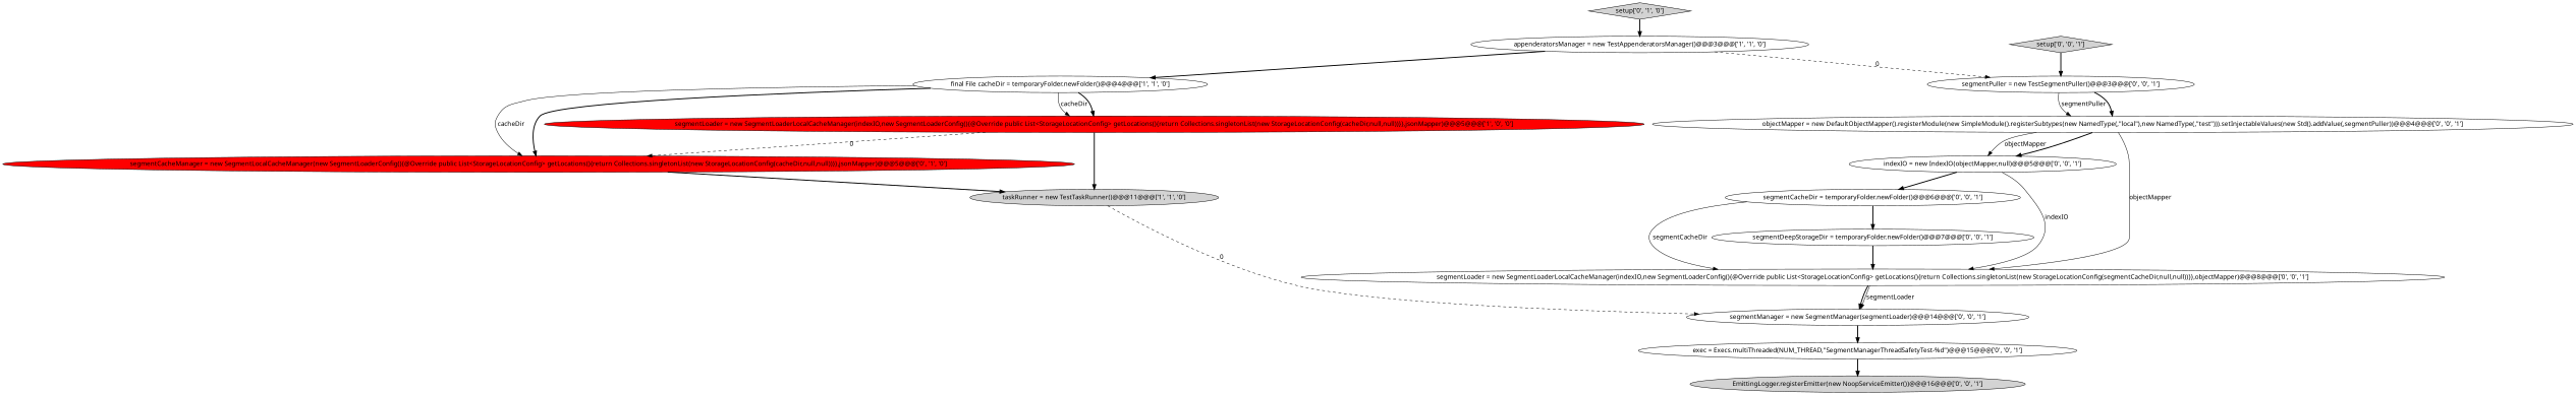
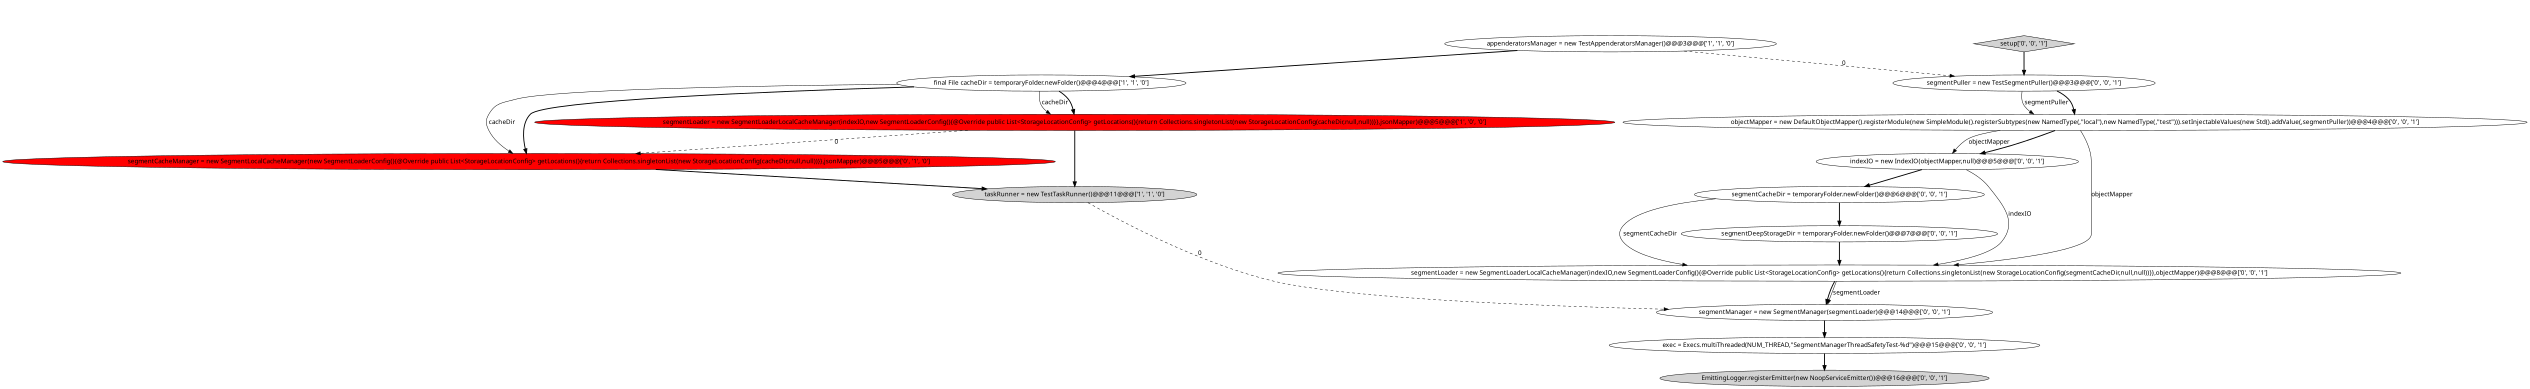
  digraph {
    fontname="Noto Sans"
    node [fillcolor=white fontname="Noto Sans" shape=ellipse style=filled]
    edge [fontname="Noto Sans" style=bold]
-   n1 [fillcolor=lightgray label="setup['0', '1', '0']" shape=diamond]
    n2 [label="appenderatorsManager = new TestAppenderatorsManager()@@@3@@@['1', '1', '0']"]
    n3 [label="segmentPuller = new TestSegmentPuller()@@@3@@@['0', '0', '1']"]
    n4 [label="final File cacheDir = temporaryFolder.newFolder()@@@4@@@['1', '1', '0']"]
    n5 [label="objectMapper = new DefaultObjectMapper().registerModule(new SimpleModule().registerSubtypes(new NamedType(,\"local\"),new NamedType(,\"test\"))).setInjectableValues(new Std().addValue(,segmentPuller))@@@4@@@['0', '0', '1']"]
    n6 [label="indexIO = new IndexIO(objectMapper,null)@@@5@@@['0', '0', '1']"]
    n7 [label="segmentLoader = new SegmentLoaderLocalCacheManager(indexIO,new SegmentLoaderConfig(){@Override public List<StorageLocationConfig> getLocations(){return Collections.singletonList(new StorageLocationConfig(segmentCacheDir,null,null))}},objectMapper)@@@8@@@['0', '0', '1']"]
    n8 [label="segmentCacheDir = temporaryFolder.newFolder()@@@6@@@['0', '0', '1']"]
    n9 [label="segmentManager = new SegmentManager(segmentLoader)@@@14@@@['0', '0', '1']"]
    n10 [fillcolor=red label="segmentCacheManager = new SegmentLocalCacheManager(new SegmentLoaderConfig(){@Override public List<StorageLocationConfig> getLocations(){return Collections.singletonList(new StorageLocationConfig(cacheDir,null,null))}},jsonMapper)@@@5@@@['0', '1', '0']"]
    n11 [fillcolor=red label="segmentLoader = new SegmentLoaderLocalCacheManager(indexIO,new SegmentLoaderConfig(){@Override public List<StorageLocationConfig> getLocations(){return Collections.singletonList(new StorageLocationConfig(cacheDir,null,null))}},jsonMapper)@@@5@@@['1', '0', '0']"]
    n12 [label="exec = Execs.multiThreaded(NUM_THREAD,\"SegmentManagerThreadSafetyTest-%d\")@@@15@@@['0', '0', '1']"]
    n13 [fillcolor=lightgray label="EmittingLogger.registerEmitter(new NoopServiceEmitter())@@@16@@@['0', '0', '1']"]
    n14 [label="segmentDeepStorageDir = temporaryFolder.newFolder()@@@7@@@['0', '0', '1']"]
    n15 [fillcolor=lightgray label="taskRunner = new TestTaskRunner()@@@11@@@['1', '1', '0']"]
    n16 [fillcolor=lightgray label="setup['0', '0', '1']" shape=diamond]
-   n1 -> n2
    n2 -> n3 [label=0 style=dashed]
    n2 -> n4
    n3 -> n5 [label=segmentPuller style=solid]
    n3 -> n5
    n4 -> n10 [label=cacheDir style=solid]
    n4 -> n10
    n4 -> n11 [label=cacheDir style=solid]
    n4 -> n11
    n5 -> n6
    n5 -> n6 [label=objectMapper style=solid]
    n5 -> n7 [label=objectMapper style=solid]
    n6 -> n7 [label=indexIO style=solid]
    n6 -> n8
    n7 -> n9 [label=segmentLoader style=solid]
    n7 -> n9
    n8 -> n7 [label=segmentCacheDir style=solid]
    n8 -> n14
    n9 -> n12
    n10 -> n15
    n11 -> n10 [label=0 style=dashed]
    n11 -> n15
    n12 -> n13
    n14 -> n7
    n15 -> n9 [label=0 style=dashed]
    n16 -> n3
  }
